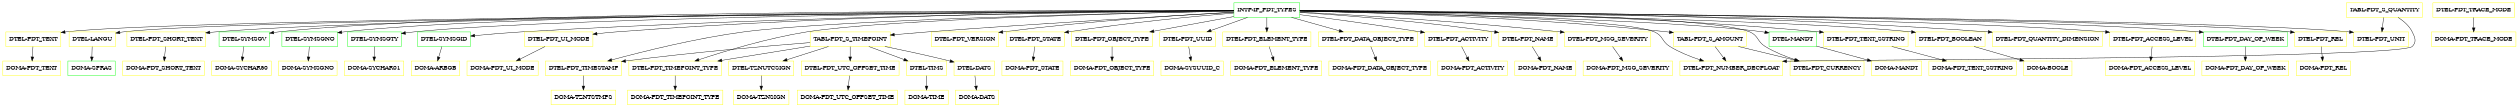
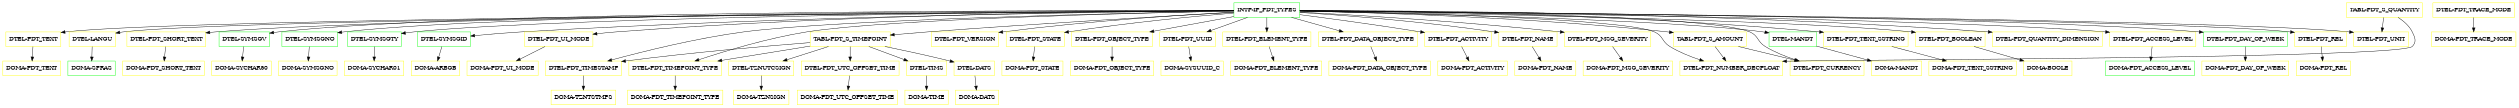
  digraph {
    node [color=yellow shape=box]
    "INTF-IF_FDT_TYPES" [color=green]
    "DTEL-FDT_MSG_SEVERITY"
    "DTEL-MANDT" [color=green]
    "DTEL-FDT_TEXT"
    "DTEL-LANGU"
    "DTEL-FDT_SHORT_TEXT"
    "DTEL-SYMSGV" [color=green]
    "DTEL-SYMSGNO" [color=green]
    "DTEL-SYMSGTY" [color=green]
    "DTEL-SYMSGID" [color=green]
    "DTEL-FDT_UI_MODE"
    "DTEL-FDT_TIMESTAMP"
    "DTEL-FDT_VERSION"
    "DTEL-FDT_STATE"
    "DTEL-FDT_OBJECT_TYPE"
    "DTEL-FDT_UUID"
    "DTEL-FDT_ELEMENT_TYPE"
    "DTEL-FDT_DATA_OBJECT_TYPE"
    "DTEL-FDT_ACTIVITY"
    "DTEL-FDT_NAME"
    "TABL-FDT_S_TIMEPOINT"
    "DTEL-FDT_TIMEPOINT_TYPE"
    "DTEL-FDT_UNIT"
    "DTEL-FDT_NUMBER_DECFLOAT"
    "TABL-FDT_S_AMOUNT"
    "DTEL-FDT_CURRENCY"
    "DTEL-FDT_TEXT_SSTRING"
    "DTEL-FDT_BOOLEAN"
    "DTEL-FDT_ACCESS_LEVEL"
    "DTEL-FDT_DAY_OF_WEEK" [color=green]
    "DTEL-FDT_QUANTITY_DIMENSION"
    "DTEL-FDT_REL"
    "DOMA-FDT_MSG_SEVERITY"
    "DOMA-MANDT"
    "DOMA-FDT_TEXT"
    "DOMA-SPRAS" [color=green]
    "DOMA-FDT_SHORT_TEXT"
    "DOMA-SYCHAR50"
    "DOMA-SYMSGNO"
    "DOMA-SYCHAR01"
    "DOMA-ARBGB"
    "DOMA-FDT_UI_MODE"
    "DTEL-FDT_TRACE_MODE"
    "DOMA-FDT_TRACE_MODE"
    "DOMA-TZNTSTMPS"
    "DOMA-FDT_STATE"
    "DOMA-FDT_OBJECT_TYPE"
    "DOMA-SYSUUID_C"
    "DOMA-FDT_ELEMENT_TYPE"
    "DOMA-FDT_DATA_OBJECT_TYPE"
    "DOMA-FDT_ACTIVITY"
    "DOMA-FDT_NAME"
    "DTEL-TZNUTCSIGN"
    "DTEL-FDT_UTC_OFFSET_TIME"
    "DTEL-TIMS"
    "DTEL-DATS"
    "DOMA-FDT_TIMEPOINT_TYPE"
    "TABL-FDT_S_QUANTITY"
    "DOMA-FDT_TEXT_SSTRING"
    "DOMA-BOOLE"
-   "DOMA-FDT_ACCESS_LEVEL"
+   "DOMA-FDT_ACCESS_LEVEL" [color=green]
    "DOMA-FDT_DAY_OF_WEEK"
    "DOMA-FDT_REL"
    "DOMA-TZNSIGN"
    "DOMA-FDT_UTC_OFFSET_TIME"
    "DOMA-TIME"
    "DOMA-DATS"
    "INTF-IF_FDT_TYPES" -> "DTEL-FDT_MSG_SEVERITY"
    "INTF-IF_FDT_TYPES" -> "DTEL-MANDT"
    "INTF-IF_FDT_TYPES" -> "DTEL-FDT_TEXT"
    "INTF-IF_FDT_TYPES" -> "DTEL-LANGU"
    "INTF-IF_FDT_TYPES" -> "DTEL-FDT_SHORT_TEXT"
    "INTF-IF_FDT_TYPES" -> "DTEL-SYMSGV"
    "INTF-IF_FDT_TYPES" -> "DTEL-SYMSGNO"
    "INTF-IF_FDT_TYPES" -> "DTEL-SYMSGTY"
    "INTF-IF_FDT_TYPES" -> "DTEL-SYMSGID"
    "INTF-IF_FDT_TYPES" -> "DTEL-FDT_UI_MODE"
    "INTF-IF_FDT_TYPES" -> "DTEL-FDT_TIMESTAMP"
    "INTF-IF_FDT_TYPES" -> "DTEL-FDT_VERSION"
    "INTF-IF_FDT_TYPES" -> "DTEL-FDT_STATE"
    "INTF-IF_FDT_TYPES" -> "DTEL-FDT_OBJECT_TYPE"
    "INTF-IF_FDT_TYPES" -> "DTEL-FDT_UUID"
    "INTF-IF_FDT_TYPES" -> "DTEL-FDT_ELEMENT_TYPE"
    "INTF-IF_FDT_TYPES" -> "DTEL-FDT_DATA_OBJECT_TYPE"
    "INTF-IF_FDT_TYPES" -> "DTEL-FDT_ACTIVITY"
    "INTF-IF_FDT_TYPES" -> "DTEL-FDT_NAME"
    "INTF-IF_FDT_TYPES" -> "TABL-FDT_S_TIMEPOINT"
    "INTF-IF_FDT_TYPES" -> "DTEL-FDT_TIMEPOINT_TYPE"
    "INTF-IF_FDT_TYPES" -> "DTEL-FDT_UNIT"
    "INTF-IF_FDT_TYPES" -> "DTEL-FDT_NUMBER_DECFLOAT"
    "INTF-IF_FDT_TYPES" -> "TABL-FDT_S_AMOUNT"
    "INTF-IF_FDT_TYPES" -> "DTEL-FDT_CURRENCY"
    "INTF-IF_FDT_TYPES" -> "DTEL-FDT_TEXT_SSTRING"
    "INTF-IF_FDT_TYPES" -> "DTEL-FDT_BOOLEAN"
    "INTF-IF_FDT_TYPES" -> "DTEL-FDT_ACCESS_LEVEL"
    "INTF-IF_FDT_TYPES" -> "DTEL-FDT_DAY_OF_WEEK"
    "INTF-IF_FDT_TYPES" -> "DTEL-FDT_QUANTITY_DIMENSION"
    "INTF-IF_FDT_TYPES" -> "DTEL-FDT_REL"
    "DTEL-FDT_MSG_SEVERITY" -> "DOMA-FDT_MSG_SEVERITY"
    "DTEL-MANDT" -> "DOMA-MANDT"
    "DTEL-FDT_TEXT" -> "DOMA-FDT_TEXT"
    "DTEL-LANGU" -> "DOMA-SPRAS"
    "DTEL-FDT_SHORT_TEXT" -> "DOMA-FDT_SHORT_TEXT"
    "DTEL-SYMSGV" -> "DOMA-SYCHAR50"
    "DTEL-SYMSGNO" -> "DOMA-SYMSGNO"
    "DTEL-SYMSGTY" -> "DOMA-SYCHAR01"
    "DTEL-SYMSGID" -> "DOMA-ARBGB"
    "DTEL-FDT_UI_MODE" -> "DOMA-FDT_UI_MODE"
    "DTEL-FDT_TIMESTAMP" -> "DOMA-TZNTSTMPS"
    "DTEL-FDT_STATE" -> "DOMA-FDT_STATE"
    "DTEL-FDT_OBJECT_TYPE" -> "DOMA-FDT_OBJECT_TYPE"
    "DTEL-FDT_UUID" -> "DOMA-SYSUUID_C"
    "DTEL-FDT_ELEMENT_TYPE" -> "DOMA-FDT_ELEMENT_TYPE"
    "DTEL-FDT_DATA_OBJECT_TYPE" -> "DOMA-FDT_DATA_OBJECT_TYPE"
    "DTEL-FDT_ACTIVITY" -> "DOMA-FDT_ACTIVITY"
    "DTEL-FDT_NAME" -> "DOMA-FDT_NAME"
    "TABL-FDT_S_TIMEPOINT" -> "DTEL-FDT_TIMESTAMP"
    "TABL-FDT_S_TIMEPOINT" -> "DTEL-FDT_TIMEPOINT_TYPE"
    "TABL-FDT_S_TIMEPOINT" -> "DTEL-TZNUTCSIGN"
    "TABL-FDT_S_TIMEPOINT" -> "DTEL-FDT_UTC_OFFSET_TIME"
    "TABL-FDT_S_TIMEPOINT" -> "DTEL-TIMS"
    "TABL-FDT_S_TIMEPOINT" -> "DTEL-DATS"
    "DTEL-FDT_TIMEPOINT_TYPE" -> "DOMA-FDT_TIMEPOINT_TYPE"
    "TABL-FDT_S_AMOUNT" -> "DTEL-FDT_NUMBER_DECFLOAT"
    "TABL-FDT_S_AMOUNT" -> "DTEL-FDT_CURRENCY"
    "DTEL-FDT_TEXT_SSTRING" -> "DOMA-FDT_TEXT_SSTRING"
    "DTEL-FDT_BOOLEAN" -> "DOMA-BOOLE"
    "DTEL-FDT_ACCESS_LEVEL" -> "DOMA-FDT_ACCESS_LEVEL"
    "DTEL-FDT_DAY_OF_WEEK" -> "DOMA-FDT_DAY_OF_WEEK"
    "DTEL-FDT_REL" -> "DOMA-FDT_REL"
    "DTEL-FDT_TRACE_MODE" -> "DOMA-FDT_TRACE_MODE"
    "DTEL-TZNUTCSIGN" -> "DOMA-TZNSIGN"
    "DTEL-FDT_UTC_OFFSET_TIME" -> "DOMA-FDT_UTC_OFFSET_TIME"
    "DTEL-TIMS" -> "DOMA-TIME"
    "DTEL-DATS" -> "DOMA-DATS"
    "TABL-FDT_S_QUANTITY" -> "DTEL-FDT_UNIT"
    "TABL-FDT_S_QUANTITY" -> "DTEL-FDT_NUMBER_DECFLOAT"
  }
